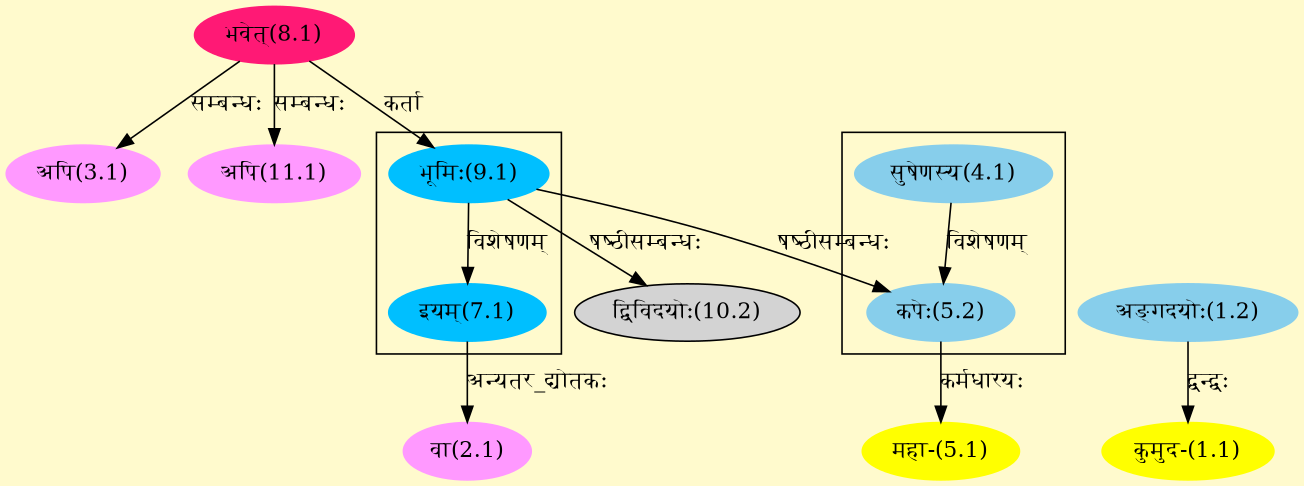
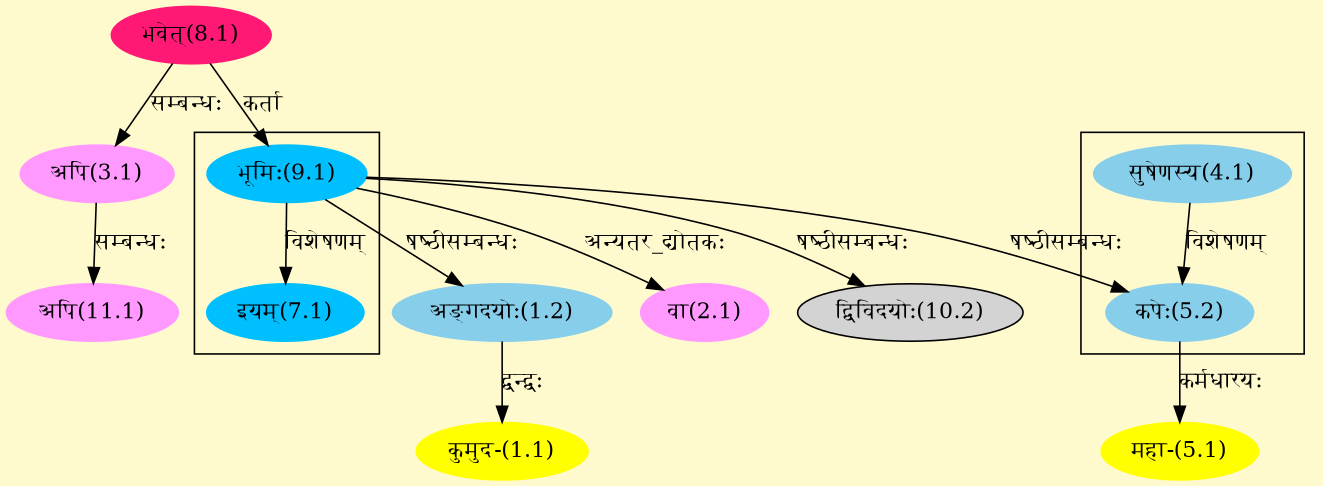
  digraph {
    bgcolor=lemonchiffon1
    compound=true
    rankdir=BT
    node [color="#87CEEB" style=filled]
    edge [dir=back]
    n1 [label="कपेः(5.2)"]
    n2 [label="सुषेणस्य(4.1)"]
    n3 [color="#00BFFF" label="इयम्(7.1)"]
    n4 [color="#00BFFF" label="भूमिः(9.1)"]
    n5 [color="#FF1975" label="भवेत्(8.1)"]
    n6 [color="#FFFF00" label="कुमुद-(1.1)"]
    n7 [label="अङ्गदयोः(1.2)"]
    n8 [color="#FF99FF" label="वा(2.1)"]
    n9 [color="#FF99FF" label="अपि(3.1)"]
    n10 [color="#FFFF00" label="महा-(5.1)"]
    n11 [label="द्विविदयोः(10.2)" color=""]
    n12 [color="#FF99FF" label="अपि(11.1)"]
    subgraph cluster_1 {
      n1
      n2
    }
    subgraph cluster_2 {
      n3
      n4
    }
    n1 -> n2 [label="विशेषणम्"]
    n1 -> n4 [label="षष्ठीसम्बन्धः"]
    n3 -> n4 [label="विशेषणम्"]
    n4 -> n5 [label="कर्ता"]
    n6 -> n7 [label="द्वन्द्वः"]
-   n8 -> n3 [label="अन्यतर_द्योतकः"]
+   n7 -> n4 [label="षष्ठीसम्बन्धः"]
+   n8 -> n4 [label="अन्यतर_द्योतकः"]
    n9 -> n5 [label="सम्बन्धः"]
    n10 -> n1 [label="कर्मधारयः"]
    n11 -> n4 [label="षष्ठीसम्बन्धः"]
-   n12 -> n5 [label="सम्बन्धः"]
+   n12 -> n9 [label="सम्बन्धः"]
  }
